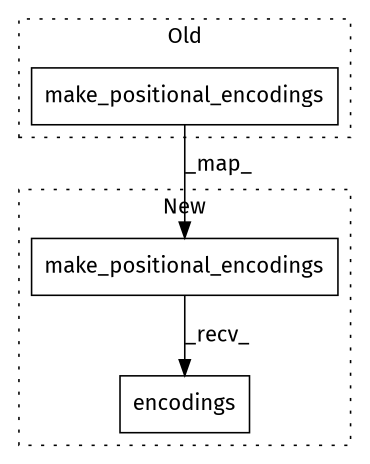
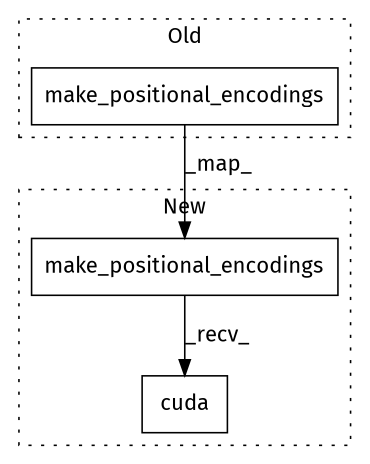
  digraph {
    fontname="Fira Sans"
    node [a=32 l="26,1" s="631,675" shape=box fontname="Fira Sans"]
    edge [fontname="Fira Sans"]
    n1 [label=make_positional_encodings]
-   n2 [l=6 label=encodings s=677]
+   n2 [l=6 label=cuda s=677]
    n3 [label=make_positional_encodings]
    subgraph cluster_1 {
      label=New
      style=dotted
      n1
      n2
    }
    subgraph cluster_2 {
      label=Old
      style=dotted
      n3
    }
    n1 -> n2 [label=_recv_]
    n3 -> n1 [label=_map_]
  }
